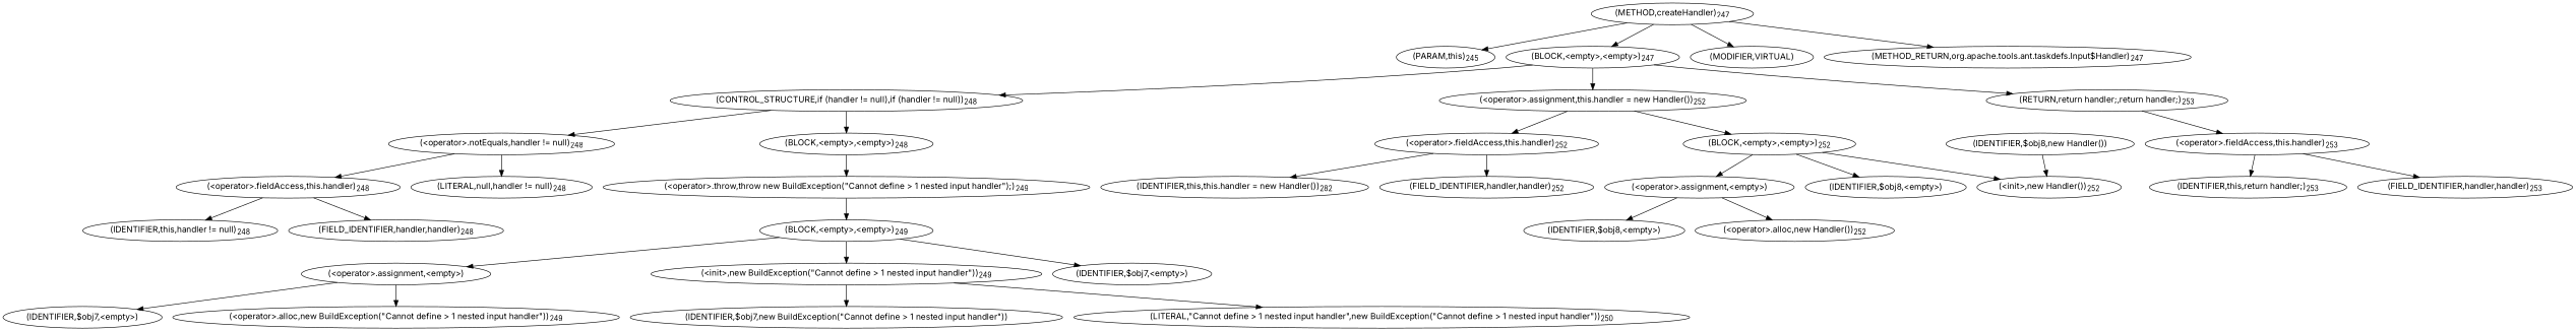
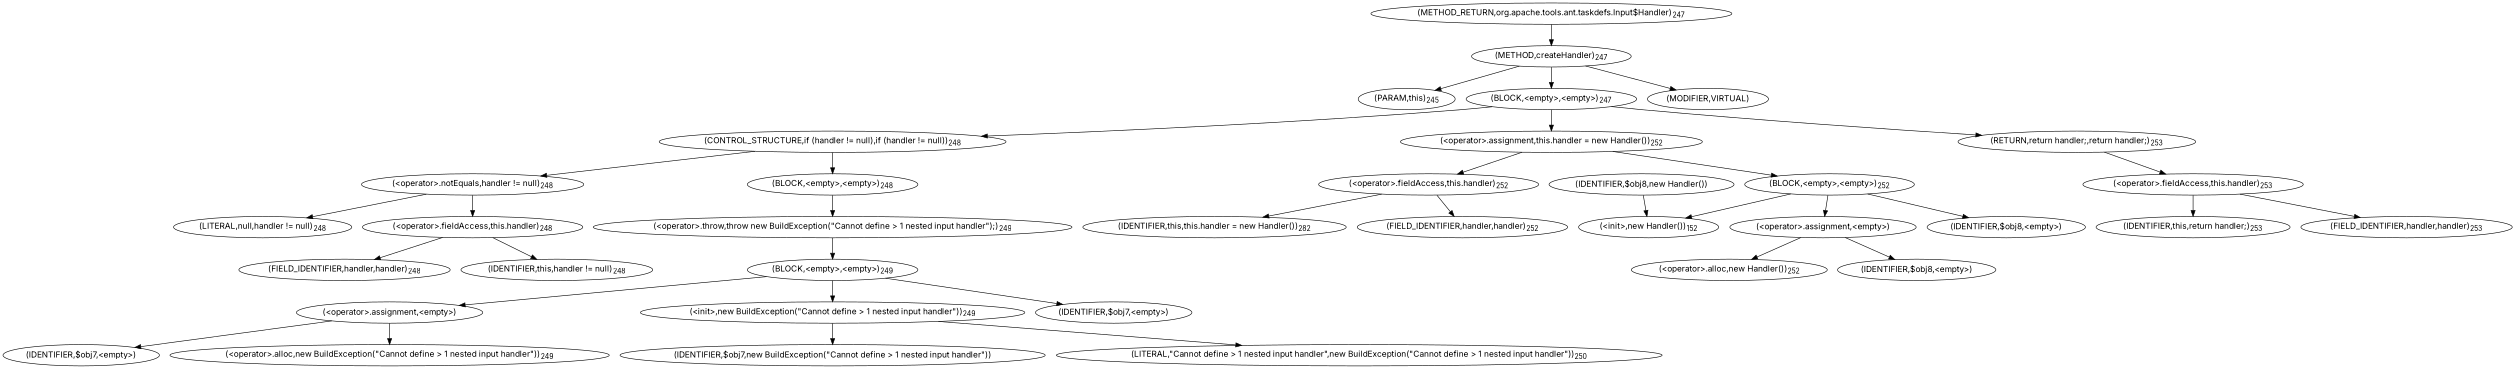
  digraph {
    fontname=Inter
    node [fontname=Inter]
    edge [fontname=Inter]
    n1 [label=<(METHOD,createHandler)<SUB>247</SUB>>]
    n2 [label=<(PARAM,this)<SUB>245</SUB>>]
    n3 [label=<(BLOCK,&lt;empty&gt;,&lt;empty&gt;)<SUB>247</SUB>>]
    n4 [label=<(MODIFIER,VIRTUAL)>]
    n5 [label=<(METHOD_RETURN,org.apache.tools.ant.taskdefs.Input$Handler)<SUB>247</SUB>>]
    n6 [label=<(CONTROL_STRUCTURE,if (handler != null),if (handler != null))<SUB>248</SUB>>]
    n7 [label=<(&lt;operator&gt;.assignment,this.handler = new Handler())<SUB>252</SUB>>]
    n8 [label=<(RETURN,return handler;,return handler;)<SUB>253</SUB>>]
    n9 [label=<(&lt;operator&gt;.notEquals,handler != null)<SUB>248</SUB>>]
    n10 [label=<(BLOCK,&lt;empty&gt;,&lt;empty&gt;)<SUB>248</SUB>>]
    n11 [label=<(&lt;operator&gt;.fieldAccess,this.handler)<SUB>252</SUB>>]
    n12 [label=<(BLOCK,&lt;empty&gt;,&lt;empty&gt;)<SUB>252</SUB>>]
    n13 [label=<(&lt;operator&gt;.fieldAccess,this.handler)<SUB>253</SUB>>]
    n14 [label=<(&lt;operator&gt;.fieldAccess,this.handler)<SUB>248</SUB>>]
    n15 [label=<(LITERAL,null,handler != null)<SUB>248</SUB>>]
    n16 [label=<(&lt;operator&gt;.throw,throw new BuildException(&quot;Cannot define &gt; 1 nested input handler&quot;);)<SUB>249</SUB>>]
    n17 [label=<(IDENTIFIER,this,handler != null)<SUB>248</SUB>>]
    n18 [label=<(FIELD_IDENTIFIER,handler,handler)<SUB>248</SUB>>]
    n19 [label=<(BLOCK,&lt;empty&gt;,&lt;empty&gt;)<SUB>249</SUB>>]
    n20 [label=<(&lt;operator&gt;.assignment,&lt;empty&gt;)>]
    n21 [label=<(&lt;init&gt;,new BuildException(&quot;Cannot define &gt; 1 nested input handler&quot;))<SUB>249</SUB>>]
    n22 [label=<(IDENTIFIER,$obj7,&lt;empty&gt;)>]
    n23 [label=<(IDENTIFIER,$obj7,&lt;empty&gt;)>]
    n24 [label=<(&lt;operator&gt;.alloc,new BuildException(&quot;Cannot define &gt; 1 nested input handler&quot;))<SUB>249</SUB>>]
    n25 [label=<(IDENTIFIER,$obj7,new BuildException(&quot;Cannot define &gt; 1 nested input handler&quot;))>]
    n26 [label=<(LITERAL,&quot;Cannot define &gt; 1 nested input handler&quot;,new BuildException(&quot;Cannot define &gt; 1 nested input handler&quot;))<SUB>250</SUB>>]
    n27 [label=<(IDENTIFIER,this,this.handler = new Handler())<SUB>282</SUB>>]
    n28 [label=<(FIELD_IDENTIFIER,handler,handler)<SUB>252</SUB>>]
    n29 [label=<(&lt;operator&gt;.assignment,&lt;empty&gt;)>]
-   n30 [label=<(&lt;init&gt;,new Handler())<SUB>252</SUB>>]
+   n30 [label=<(&lt;init&gt;,new Handler())<SUB>152</SUB>>]
    n31 [label=<(IDENTIFIER,$obj8,&lt;empty&gt;)>]
    n32 [label=<(IDENTIFIER,$obj8,&lt;empty&gt;)>]
    n33 [label=<(&lt;operator&gt;.alloc,new Handler())<SUB>252</SUB>>]
    n34 [label=<(IDENTIFIER,$obj8,new Handler())>]
    n35 [label=<(IDENTIFIER,this,return handler;)<SUB>253</SUB>>]
    n36 [label=<(FIELD_IDENTIFIER,handler,handler)<SUB>253</SUB>>]
    n1 -> n2
    n1 -> n3
    n1 -> n4
-   n1 -> n5
+   n5 -> n1
    n3 -> n6
    n3 -> n7
    n3 -> n8
    n6 -> n9
    n6 -> n10
    n7 -> n11
    n7 -> n12
    n8 -> n13
    n9 -> n14
    n9 -> n15
    n10 -> n16
    n11 -> n27
    n11 -> n28
    n12 -> n29
    n12 -> n30
    n12 -> n31
    n13 -> n35
    n13 -> n36
    n14 -> n17
    n14 -> n18
    n16 -> n19
    n19 -> n20
    n19 -> n21
    n19 -> n22
    n20 -> n23
    n20 -> n24
    n21 -> n25
    n21 -> n26
    n29 -> n32
    n29 -> n33
    n34 -> n30
  }
